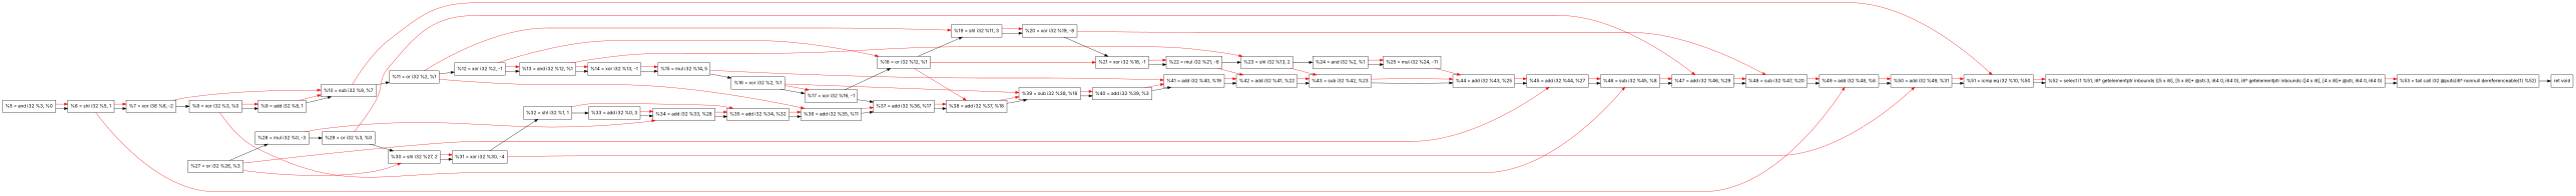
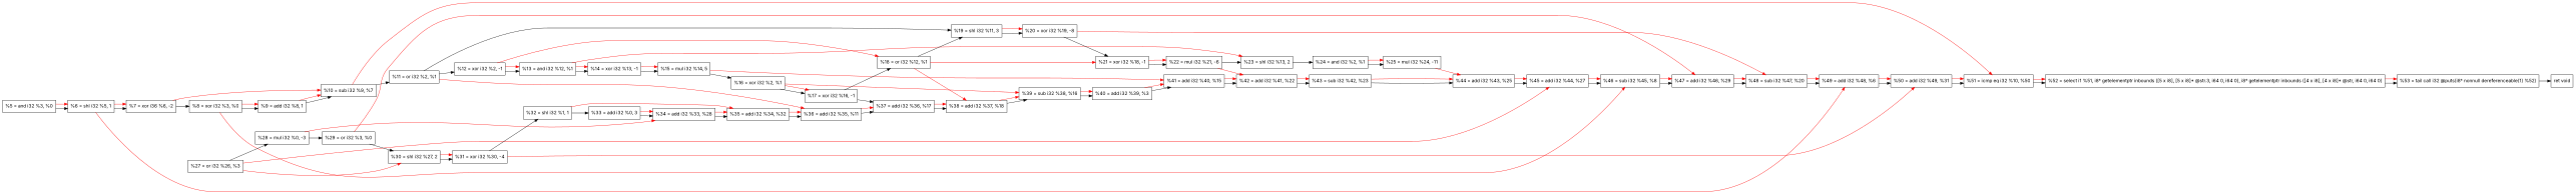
  digraph {
    fontname=Inter
    rankdir=LR
    node [fontname=Inter shape=record]
    edge [fontname=Inter color=red]
    n1 [label="  %5 = and i32 %3, %0"]
    n2 [label="  %6 = shl i32 %5, 1"]
    n3 [label="%7 = xor i36 %6, -2"]
    n4 [label="  %49 = add i32 %48, %6"]
    n5 [label="  %8 = xor i32 %3, %0"]
    n6 [label="  %10 = sub i32 %9, %7"]
    n7 [label="  %50 = add i32 %49, %31"]
    n8 [label="  %9 = add i32 %8, 1"]
    n9 [label="  %46 = sub i32 %45, %8"]
    n10 [label="  %11 = or i32 %2, %1"]
    n11 [label="  %51 = icmp eq i32 %10, %50"]
    n12 [label="  %47 = add i32 %46, %29"]
    n13 [label="  %12 = xor i32 %2, -1"]
    n14 [label="  %19 = shl i32 %11, 3"]
    n15 [label="  %36 = add i32 %35, %11"]
    n16 [label="  %52 = select i1 %51, i8* getelementptr inbounds ([5 x i8], [5 x i8]* @str.3, i64 0, i64 0), i8* getelementptr inbounds ([4 x i8], [4 x i8]* @str, i64 0, i64 0)"]
    n17 [label="  %13 = and i32 %12, %1"]
    n18 [label="  %18 = or i32 %12, %1"]
    n19 [label="  %20 = xor i32 %19, -8"]
    n20 [label="  %37 = add i32 %36, %17"]
    n21 [label="  %14 = xor i32 %13, -1"]
    n22 [label="  %23 = shl i32 %13, 2"]
    n23 [label="  %21 = xor i32 %18, -1"]
    n24 [label="  %38 = add i32 %37, %18"]
    n25 [label="  %15 = mul i32 %14, 5"]
    n26 [label="  %24 = and i32 %2, %1"]
    n27 [label="  %43 = sub i32 %42, %23"]
    n28 [label="  %16 = xor i32 %2, %1"]
-   n29 [label="%41 = add i32 %40, %19"]
+   n29 [label="  %41 = add i32 %40, %15"]
    n30 [label="  %17 = xor i32 %16, -1"]
    n31 [label="  %39 = sub i32 %38, %16"]
    n32 [label="  %42 = add i32 %41, %22"]
    n33 [label="  %40 = add i32 %39, %3"]
    n34 [label="  %22 = mul i32 %21, -6"]
    n35 [label="  %48 = sub i32 %47, %20"]
    n36 [label="  %25 = mul i32 %24, -11"]
    n37 [label="  %44 = add i32 %43, %25"]
    n38 [label="  %45 = add i32 %44, %27"]
    n39 [label="  %27 = or i32 %26, %3"]
    n40 [label="  %28 = mul i32 %0, -3"]
    n41 [label="  %30 = shl i32 %27, 2"]
    n42 [label="  %29 = or i32 %3, %0"]
    n43 [label="  %34 = add i32 %33, %28"]
    n44 [label="  %31 = xor i32 %30, -4"]
    n45 [label="  %35 = add i32 %34, %32"]
    n46 [label="  %32 = shl i32 %1, 1"]
    n47 [label="  %33 = add i32 %0, 3"]
    n48 [label="  %53 = tail call i32 @puts(i8* nonnull dereferenceable(1) %52)"]
    n49 [label="  ret void"]
    n1 -> n2 [color=""]
    n1 -> n2
    n2 -> n3 [color=""]
    n2 -> n3
    n2 -> n4
    n3 -> n5 [color=""]
    n3 -> n6
    n4 -> n7 [color=""]
    n4 -> n7
    n5 -> n8 [color=""]
    n5 -> n8
    n5 -> n9
    n6 -> n10 [color=""]
    n6 -> n11
    n7 -> n11 [color=""]
    n7 -> n11
    n8 -> n6 [color=""]
    n8 -> n6
    n9 -> n12 [color=""]
    n9 -> n12
    n10 -> n13 [color=""]
-   n10 -> n14
+   n10 -> n14 [color=black]
    n10 -> n15
    n11 -> n16 [color=""]
    n11 -> n16
    n12 -> n35 [color=""]
    n12 -> n35
    n13 -> n17 [color=""]
    n13 -> n17
    n13 -> n18
    n14 -> n19 [color=""]
    n14 -> n19
    n15 -> n20 [color=""]
    n15 -> n20
    n16 -> n48 [color=""]
    n16 -> n48
    n17 -> n21 [color=""]
    n17 -> n21
    n17 -> n22
    n18 -> n14 [color=""]
    n18 -> n23
    n18 -> n24
    n19 -> n23 [color=""]
    n19 -> n35
    n20 -> n24 [color=""]
    n20 -> n24
    n21 -> n25 [color=""]
    n21 -> n25
    n22 -> n26 [color=""]
-   n22 -> n27
    n23 -> n34 [color=""]
    n23 -> n34
    n24 -> n31 [color=""]
    n24 -> n31
    n25 -> n28 [color=""]
    n25 -> n29
    n26 -> n36 [color=""]
    n26 -> n36
    n27 -> n37 [color=""]
    n27 -> n37
    n28 -> n30 [color=""]
    n28 -> n30
    n28 -> n31
    n29 -> n32 [color=""]
    n29 -> n32
    n30 -> n18 [color=""]
    n30 -> n20 [color=black]
    n31 -> n33 [color=""]
    n31 -> n33
    n32 -> n27 [color=""]
    n32 -> n27
    n33 -> n29 [color=""]
    n33 -> n29
    n34 -> n22 [color=""]
    n34 -> n32
    n35 -> n4 [color=""]
    n35 -> n4
    n36 -> n37
    n37 -> n38 [color=""]
    n37 -> n38
    n38 -> n9 [color=""]
    n38 -> n9
    n39 -> n38
    n39 -> n40 [color=""]
    n39 -> n41
    n40 -> n42 [color=""]
    n40 -> n43
    n41 -> n44 [color=""]
    n41 -> n44
    n42 -> n12
    n42 -> n41 [color=""]
    n43 -> n45 [color=""]
    n43 -> n45
    n44 -> n7
    n44 -> n46 [color=""]
    n45 -> n15 [color=""]
    n45 -> n15
    n46 -> n45
    n46 -> n47 [color=""]
    n47 -> n43 [color=""]
    n47 -> n43
    n48 -> n49 [color=""]
  }
